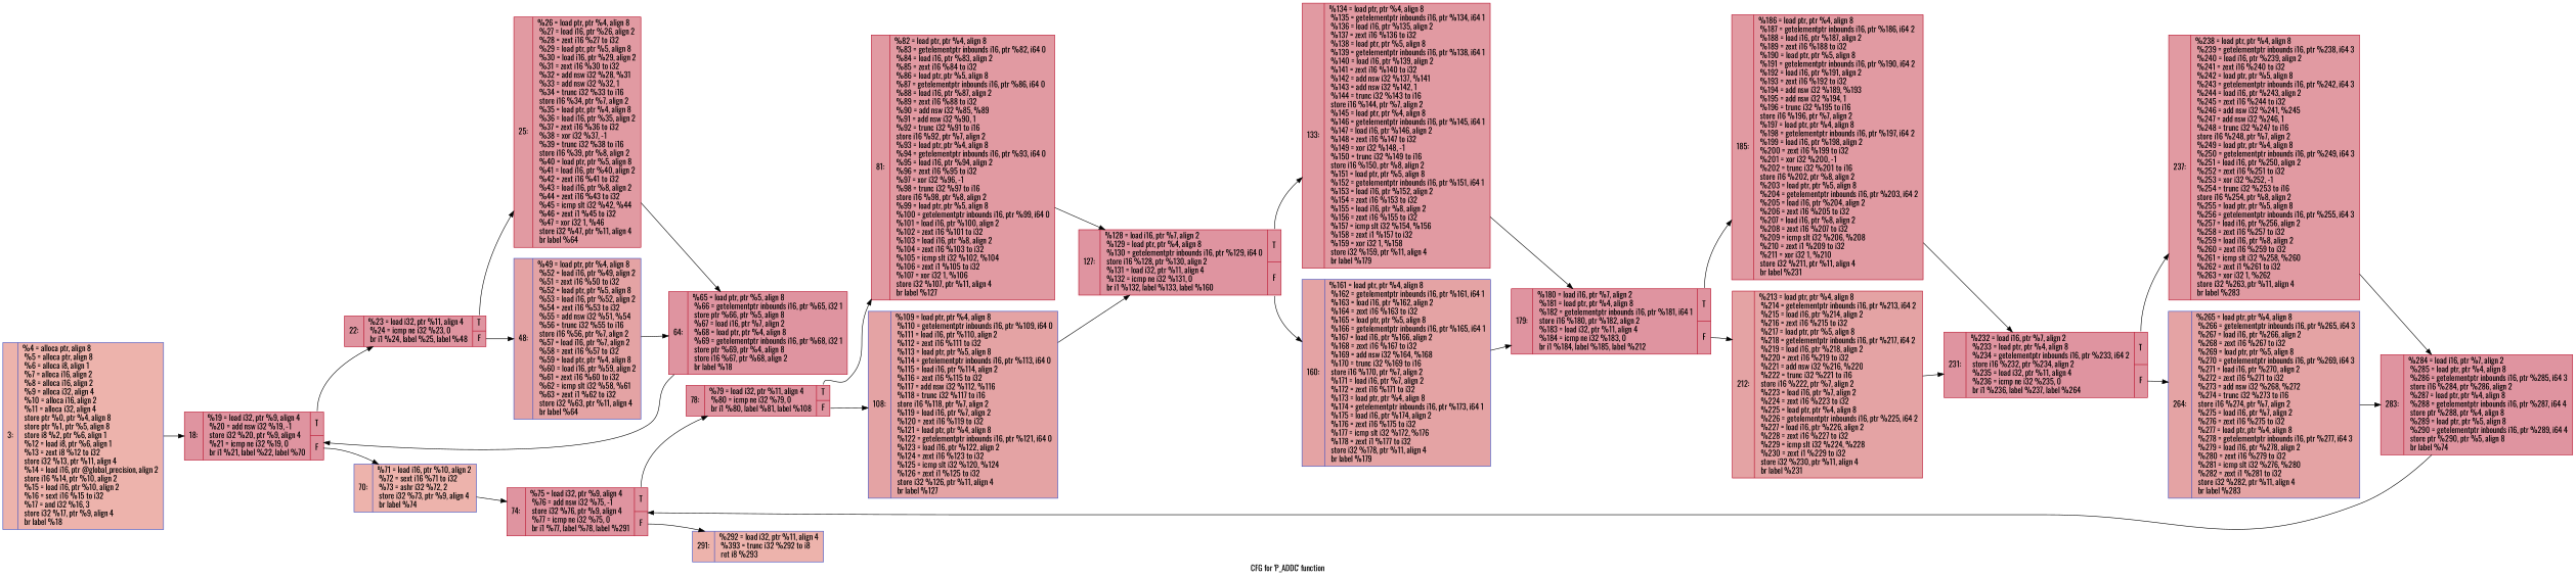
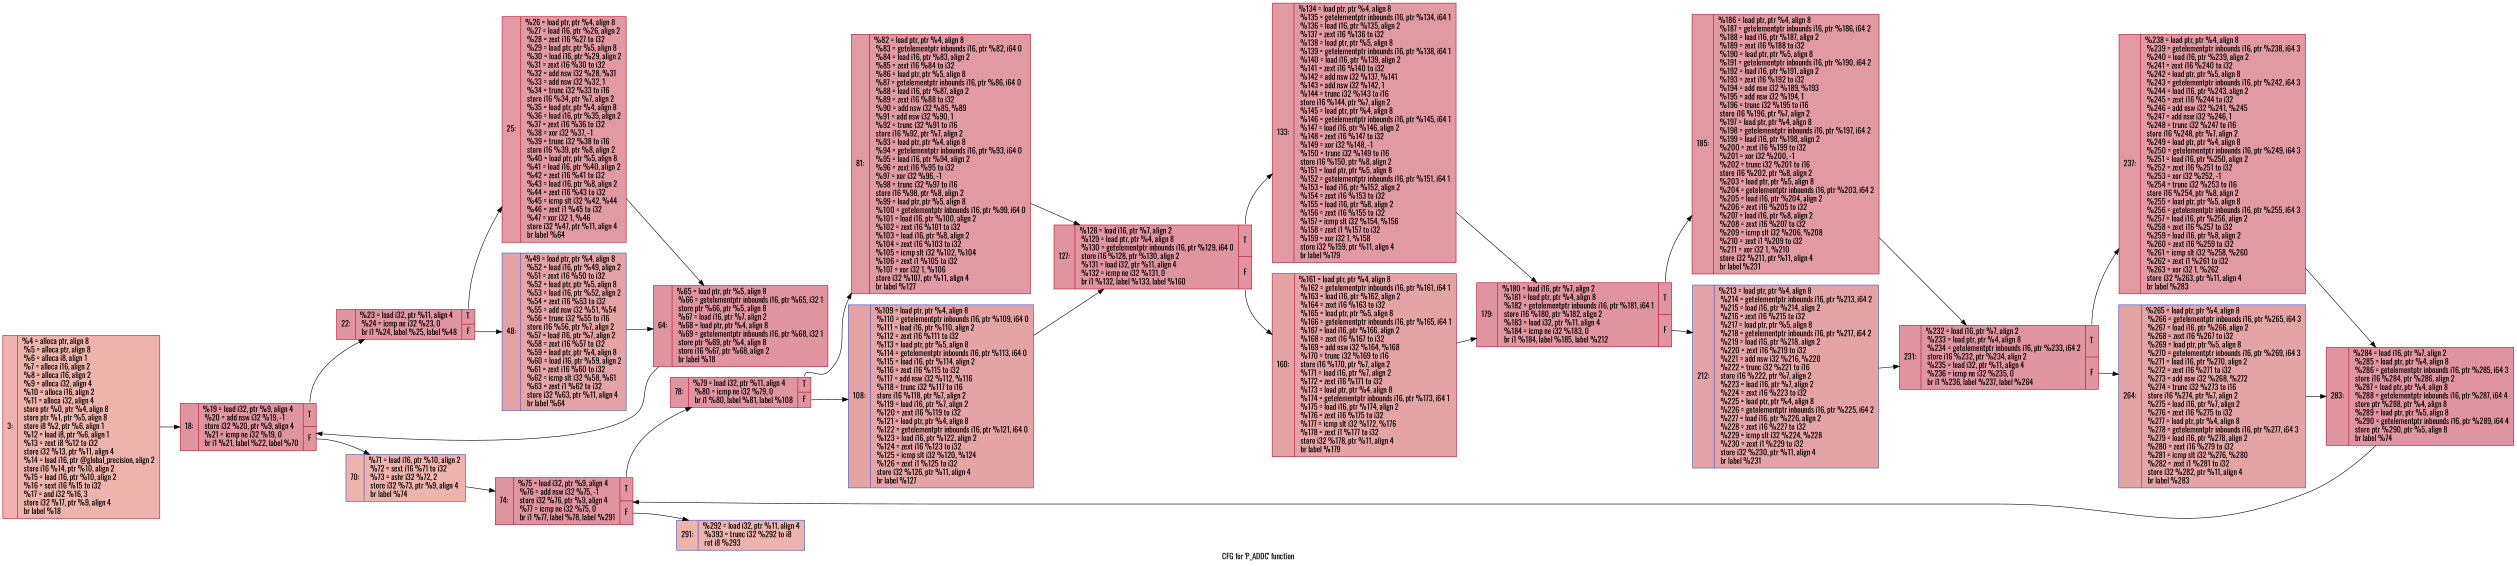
  digraph {
    fontname=Oswald
    label="CFG for 'P_ADDC' function"
    rankdir=LR
    node [color="#b70d28ff" fillcolor="#b70d2870" fontname=Oswald shape=record style=filled]
    edge [fontname=Oswald]
-   n1 [color="#3d50c3ff" fillcolor="#d6524470" label="{3:\l|  %4 = alloca ptr, align 8\l  %5 = alloca ptr, align 8\l  %6 = alloca i8, align 1\l  %7 = alloca i16, align 2\l  %8 = alloca i16, align 2\l  %9 = alloca i32, align 4\l  %10 = alloca i16, align 2\l  %11 = alloca i32, align 4\l  store ptr %0, ptr %4, align 8\l  store ptr %1, ptr %5, align 8\l  store i8 %2, ptr %6, align 1\l  %12 = load i8, ptr %6, align 1\l  %13 = zext i8 %12 to i32\l  store i32 %13, ptr %11, align 4\l  %14 = load i16, ptr @global_precision, align 2\l  store i16 %14, ptr %10, align 2\l  %15 = load i16, ptr %10, align 2\l  %16 = sext i16 %15 to i32\l  %17 = and i32 %16, 3\l  store i32 %17, ptr %9, align 4\l  br label %18\l}"]
+   n1 [fillcolor="#d6524470" label="{3:\l|  %4 = alloca ptr, align 8\l  %5 = alloca ptr, align 8\l  %6 = alloca i8, align 1\l  %7 = alloca i16, align 2\l  %8 = alloca i16, align 2\l  %9 = alloca i32, align 4\l  %10 = alloca i16, align 2\l  %11 = alloca i32, align 4\l  store ptr %0, ptr %4, align 8\l  store ptr %1, ptr %5, align 8\l  store i8 %2, ptr %6, align 1\l  %12 = load i8, ptr %6, align 1\l  %13 = zext i8 %12 to i32\l  store i32 %13, ptr %11, align 4\l  %14 = load i16, ptr @global_precision, align 2\l  store i16 %14, ptr %10, align 2\l  %15 = load i16, ptr %10, align 2\l  %16 = sext i16 %15 to i32\l  %17 = and i32 %16, 3\l  store i32 %17, ptr %9, align 4\l  br label %18\l}"]
    n2 [label="{18:\l|  %19 = load i32, ptr %9, align 4\l  %20 = add nsw i32 %19, -1\l  store i32 %20, ptr %9, align 4\l  %21 = icmp ne i32 %19, 0\l  br i1 %21, label %22, label %70\l|{<s0>T|<s1>F}}"]
    n3 [label="{22:\l|  %23 = load i32, ptr %11, align 4\l  %24 = icmp ne i32 %23, 0\l  br i1 %24, label %25, label %48\l|{<s0>T|<s1>F}}"]
    n4 [color="#3d50c3ff" fillcolor="#d6524470" label="{70:\l|  %71 = load i16, ptr %10, align 2\l  %72 = sext i16 %71 to i32\l  %73 = ashr i32 %72, 2\l  store i32 %73, ptr %9, align 4\l  br label %74\l}"]
    n5 [fillcolor="#bb1b2c70" label="{25:\l|  %26 = load ptr, ptr %4, align 8\l  %27 = load i16, ptr %26, align 2\l  %28 = zext i16 %27 to i32\l  %29 = load ptr, ptr %5, align 8\l  %30 = load i16, ptr %29, align 2\l  %31 = zext i16 %30 to i32\l  %32 = add nsw i32 %28, %31\l  %33 = add nsw i32 %32, 1\l  %34 = trunc i32 %33 to i16\l  store i16 %34, ptr %7, align 2\l  %35 = load ptr, ptr %4, align 8\l  %36 = load i16, ptr %35, align 2\l  %37 = zext i16 %36 to i32\l  %38 = xor i32 %37, -1\l  %39 = trunc i32 %38 to i16\l  store i16 %39, ptr %8, align 2\l  %40 = load ptr, ptr %5, align 8\l  %41 = load i16, ptr %40, align 2\l  %42 = zext i16 %41 to i32\l  %43 = load i16, ptr %8, align 2\l  %44 = zext i16 %43 to i32\l  %45 = icmp slt i32 %42, %44\l  %46 = zext i1 %45 to i32\l  %47 = xor i32 1, %46\l  store i32 %47, ptr %11, align 4\l  br label %64\l}"]
    n6 [color="#3d50c3ff" fillcolor="#c32e3170" label="{48:\l|  %49 = load ptr, ptr %4, align 8\l  %52 = load i16, ptr %49, align 2\l  %51 = zext i16 %50 to i32\l  %52 = load ptr, ptr %5, align 8\l  %53 = load i16, ptr %52, align 2\l  %54 = zext i16 %53 to i32\l  %55 = add nsw i32 %51, %54\l  %56 = trunc i32 %55 to i16\l  store i16 %56, ptr %7, align 2\l  %57 = load i16, ptr %7, align 2\l  %58 = zext i16 %57 to i32\l  %59 = load ptr, ptr %4, align 8\l  %60 = load i16, ptr %59, align 2\l  %61 = zext i16 %60 to i32\l  %62 = icmp slt i32 %58, %61\l  %63 = zext i1 %62 to i32\l  store i32 %63, ptr %11, align 4\l  br label %64\l}"]
    n7 [label="{74:\l|  %75 = load i32, ptr %9, align 4\l  %76 = add nsw i32 %75, -1\l  store i32 %76, ptr %9, align 4\l  %77 = icmp ne i32 %75, 0\l  br i1 %77, label %78, label %291\l|{<s0>T|<s1>F}}"]
    n8 [label="{64:\l|  %65 = load ptr, ptr %5, align 8\l  %66 = getelementptr inbounds i16, ptr %65, i32 1\l  store ptr %66, ptr %5, align 8\l  %67 = load i16, ptr %7, align 2\l  %68 = load ptr, ptr %4, align 8\l  %69 = getelementptr inbounds i16, ptr %68, i32 1\l  store ptr %69, ptr %4, align 8\l  store i16 %67, ptr %68, align 2\l  br label %18\l}"]
    n9 [label="{78:\l|  %79 = load i32, ptr %11, align 4\l  %80 = icmp ne i32 %79, 0\l  br i1 %80, label %81, label %108\l|{<s0>T|<s1>F}}"]
    n10 [color="#3d50c3ff" fillcolor="#d6524470" label="{291:\l|  %292 = load i32, ptr %11, align 4\l  %393 = trunc i32 %292 to i8\l  ret i8 %293\l}"]
    n11 [fillcolor="#bb1b2c70" label="{81:\l|  %82 = load ptr, ptr %4, align 8\l  %83 = getelementptr inbounds i16, ptr %82, i64 0\l  %84 = load i16, ptr %83, align 2\l  %85 = zext i16 %84 to i32\l  %86 = load ptr, ptr %5, align 8\l  %87 = getelementptr inbounds i16, ptr %86, i64 0\l  %88 = load i16, ptr %87, align 2\l  %89 = zext i16 %88 to i32\l  %90 = add nsw i32 %85, %89\l  %91 = add nsw i32 %90, 1\l  %92 = trunc i32 %91 to i16\l  store i16 %92, ptr %7, align 2\l  %93 = load ptr, ptr %4, align 8\l  %94 = getelementptr inbounds i16, ptr %93, i64 0\l  %95 = load i16, ptr %94, align 2\l  %96 = zext i16 %95 to i32\l  %97 = xor i32 %96, -1\l  %98 = trunc i32 %97 to i16\l  store i16 %98, ptr %8, align 2\l  %99 = load ptr, ptr %5, align 8\l  %100 = getelementptr inbounds i16, ptr %99, i64 0\l  %101 = load i16, ptr %100, align 2\l  %102 = zext i16 %101 to i32\l  %103 = load i16, ptr %8, align 2\l  %104 = zext i16 %103 to i32\l  %105 = icmp slt i32 %102, %104\l  %106 = zext i1 %105 to i32\l  %107 = xor i32 1, %106\l  store i32 %107, ptr %11, align 4\l  br label %127\l}"]
    n12 [color="#3d50c3ff" fillcolor="#c32e3170" label="{108:\l|  %109 = load ptr, ptr %4, align 8\l  %110 = getelementptr inbounds i16, ptr %109, i64 0\l  %111 = load i16, ptr %110, align 2\l  %112 = zext i16 %111 to i32\l  %113 = load ptr, ptr %5, align 8\l  %114 = getelementptr inbounds i16, ptr %113, i64 0\l  %115 = load i16, ptr %114, align 2\l  %116 = zext i16 %115 to i32\l  %117 = add nsw i32 %112, %116\l  %118 = trunc i32 %117 to i16\l  store i16 %118, ptr %7, align 2\l  %119 = load i16, ptr %7, align 2\l  %120 = zext i16 %119 to i32\l  %121 = load ptr, ptr %4, align 8\l  %122 = getelementptr inbounds i16, ptr %121, i64 0\l  %123 = load i16, ptr %122, align 2\l  %124 = zext i16 %123 to i32\l  %125 = icmp slt i32 %120, %124\l  %126 = zext i1 %125 to i32\l  store i32 %126, ptr %11, align 4\l  br label %127\l}"]
    n13 [label="{127:\l|  %128 = load i16, ptr %7, align 2\l  %129 = load ptr, ptr %4, align 8\l  %130 = getelementptr inbounds i16, ptr %129, i64 0\l  store i16 %128, ptr %130, align 2\l  %131 = load i32, ptr %11, align 4\l  %132 = icmp ne i32 %131, 0\l  br i1 %132, label %133, label %160\l|{<s0>T|<s1>F}}"]
    n14 [fillcolor="#bb1b2c70" label="{133:\l|  %134 = load ptr, ptr %4, align 8\l  %135 = getelementptr inbounds i16, ptr %134, i64 1\l  %136 = load i16, ptr %135, align 2\l  %137 = zext i16 %136 to i32\l  %138 = load ptr, ptr %5, align 8\l  %139 = getelementptr inbounds i16, ptr %138, i64 1\l  %140 = load i16, ptr %139, align 2\l  %141 = zext i16 %140 to i32\l  %142 = add nsw i32 %137, %141\l  %143 = add nsw i32 %142, 1\l  %144 = trunc i32 %143 to i16\l  store i16 %144, ptr %7, align 2\l  %145 = load ptr, ptr %4, align 8\l  %146 = getelementptr inbounds i16, ptr %145, i64 1\l  %147 = load i16, ptr %146, align 2\l  %148 = zext i16 %147 to i32\l  %149 = xor i32 %148, -1\l  %150 = trunc i32 %149 to i16\l  store i16 %150, ptr %8, align 2\l  %151 = load ptr, ptr %5, align 8\l  %152 = getelementptr inbounds i16, ptr %151, i64 1\l  %153 = load i16, ptr %152, align 2\l  %154 = zext i16 %153 to i32\l  %155 = load i16, ptr %8, align 2\l  %156 = zext i16 %155 to i32\l  %157 = icmp slt i32 %154, %156\l  %158 = zext i1 %157 to i32\l  %159 = xor i32 1, %158\l  store i32 %159, ptr %11, align 4\l  br label %179\l}"]
-   n15 [color="#3d50c3ff" fillcolor="#c32e3170" label="{160:\l|  %161 = load ptr, ptr %4, align 8\l  %162 = getelementptr inbounds i16, ptr %161, i64 1\l  %163 = load i16, ptr %162, align 2\l  %164 = zext i16 %163 to i32\l  %165 = load ptr, ptr %5, align 8\l  %166 = getelementptr inbounds i16, ptr %165, i64 1\l  %167 = load i16, ptr %166, align 2\l  %168 = zext i16 %167 to i32\l  %169 = add nsw i32 %164, %168\l  %170 = trunc i32 %169 to i16\l  store i16 %170, ptr %7, align 2\l  %171 = load i16, ptr %7, align 2\l  %172 = zext i16 %171 to i32\l  %173 = load ptr, ptr %4, align 8\l  %174 = getelementptr inbounds i16, ptr %173, i64 1\l  %175 = load i16, ptr %174, align 2\l  %176 = zext i16 %175 to i32\l  %177 = icmp slt i32 %172, %176\l  %178 = zext i1 %177 to i32\l  store i32 %178, ptr %11, align 4\l  br label %179\l}"]
+   n15 [fillcolor="#c32e3170" label="{160:\l|  %161 = load ptr, ptr %4, align 8\l  %162 = getelementptr inbounds i16, ptr %161, i64 1\l  %163 = load i16, ptr %162, align 2\l  %164 = zext i16 %163 to i32\l  %165 = load ptr, ptr %5, align 8\l  %166 = getelementptr inbounds i16, ptr %165, i64 1\l  %167 = load i16, ptr %166, align 2\l  %168 = zext i16 %167 to i32\l  %169 = add nsw i32 %164, %168\l  %170 = trunc i32 %169 to i16\l  store i16 %170, ptr %7, align 2\l  %171 = load i16, ptr %7, align 2\l  %172 = zext i16 %171 to i32\l  %173 = load ptr, ptr %4, align 8\l  %174 = getelementptr inbounds i16, ptr %173, i64 1\l  %175 = load i16, ptr %174, align 2\l  %176 = zext i16 %175 to i32\l  %177 = icmp slt i32 %172, %176\l  %178 = zext i1 %177 to i32\l  store i32 %178, ptr %11, align 4\l  br label %179\l}"]
    n16 [label="{179:\l|  %180 = load i16, ptr %7, align 2\l  %181 = load ptr, ptr %4, align 8\l  %182 = getelementptr inbounds i16, ptr %181, i64 1\l  store i16 %180, ptr %182, align 2\l  %183 = load i32, ptr %11, align 4\l  %184 = icmp ne i32 %183, 0\l  br i1 %184, label %185, label %212\l|{<s0>T|<s1>F}}"]
    n17 [fillcolor="#bb1b2c70" label="{185:\l|  %186 = load ptr, ptr %4, align 8\l  %187 = getelementptr inbounds i16, ptr %186, i64 2\l  %188 = load i16, ptr %187, align 2\l  %189 = zext i16 %188 to i32\l  %190 = load ptr, ptr %5, align 8\l  %191 = getelementptr inbounds i16, ptr %190, i64 2\l  %192 = load i16, ptr %191, align 2\l  %193 = zext i16 %192 to i32\l  %194 = add nsw i32 %189, %193\l  %195 = add nsw i32 %194, 1\l  %196 = trunc i32 %195 to i16\l  store i16 %196, ptr %7, align 2\l  %197 = load ptr, ptr %4, align 8\l  %198 = getelementptr inbounds i16, ptr %197, i64 2\l  %199 = load i16, ptr %198, align 2\l  %200 = zext i16 %199 to i32\l  %201 = xor i32 %200, -1\l  %202 = trunc i32 %201 to i16\l  store i16 %202, ptr %8, align 2\l  %203 = load ptr, ptr %5, align 8\l  %204 = getelementptr inbounds i16, ptr %203, i64 2\l  %205 = load i16, ptr %204, align 2\l  %206 = zext i16 %205 to i32\l  %207 = load i16, ptr %8, align 2\l  %208 = zext i16 %207 to i32\l  %209 = icmp slt i32 %206, %208\l  %210 = zext i1 %209 to i32\l  %211 = xor i32 1, %210\l  store i32 %211, ptr %11, align 4\l  br label %231\l}"]
-   n18 [fillcolor="#c32e3170" label="{212:\l|  %213 = load ptr, ptr %4, align 8\l  %214 = getelementptr inbounds i16, ptr %213, i64 2\l  %215 = load i16, ptr %214, align 2\l  %216 = zext i16 %215 to i32\l  %217 = load ptr, ptr %5, align 8\l  %218 = getelementptr inbounds i16, ptr %217, i64 2\l  %219 = load i16, ptr %218, align 2\l  %220 = zext i16 %219 to i32\l  %221 = add nsw i32 %216, %220\l  %222 = trunc i32 %221 to i16\l  store i16 %222, ptr %7, align 2\l  %223 = load i16, ptr %7, align 2\l  %224 = zext i16 %223 to i32\l  %225 = load ptr, ptr %4, align 8\l  %226 = getelementptr inbounds i16, ptr %225, i64 2\l  %227 = load i16, ptr %226, align 2\l  %228 = zext i16 %227 to i32\l  %229 = icmp slt i32 %224, %228\l  %230 = zext i1 %229 to i32\l  store i32 %230, ptr %11, align 4\l  br label %231\l}"]
+   n18 [color="#3d50c3ff" fillcolor="#c32e3170" label="{212:\l|  %213 = load ptr, ptr %4, align 8\l  %214 = getelementptr inbounds i16, ptr %213, i64 2\l  %215 = load i16, ptr %214, align 2\l  %216 = zext i16 %215 to i32\l  %217 = load ptr, ptr %5, align 8\l  %218 = getelementptr inbounds i16, ptr %217, i64 2\l  %219 = load i16, ptr %218, align 2\l  %220 = zext i16 %219 to i32\l  %221 = add nsw i32 %216, %220\l  %222 = trunc i32 %221 to i16\l  store i16 %222, ptr %7, align 2\l  %223 = load i16, ptr %7, align 2\l  %224 = zext i16 %223 to i32\l  %225 = load ptr, ptr %4, align 8\l  %226 = getelementptr inbounds i16, ptr %225, i64 2\l  %227 = load i16, ptr %226, align 2\l  %228 = zext i16 %227 to i32\l  %229 = icmp slt i32 %224, %228\l  %230 = zext i1 %229 to i32\l  store i32 %230, ptr %11, align 4\l  br label %231\l}"]
    n19 [label="{231:\l|  %232 = load i16, ptr %7, align 2\l  %233 = load ptr, ptr %4, align 8\l  %234 = getelementptr inbounds i16, ptr %233, i64 2\l  store i16 %232, ptr %234, align 2\l  %235 = load i32, ptr %11, align 4\l  %236 = icmp ne i32 %235, 0\l  br i1 %236, label %237, label %264\l|{<s0>T|<s1>F}}"]
    n20 [fillcolor="#bb1b2c70" label="{237:\l|  %238 = load ptr, ptr %4, align 8\l  %239 = getelementptr inbounds i16, ptr %238, i64 3\l  %240 = load i16, ptr %239, align 2\l  %241 = zext i16 %240 to i32\l  %242 = load ptr, ptr %5, align 8\l  %243 = getelementptr inbounds i16, ptr %242, i64 3\l  %244 = load i16, ptr %243, align 2\l  %245 = zext i16 %244 to i32\l  %246 = add nsw i32 %241, %245\l  %247 = add nsw i32 %246, 1\l  %248 = trunc i32 %247 to i16\l  store i16 %248, ptr %7, align 2\l  %249 = load ptr, ptr %4, align 8\l  %250 = getelementptr inbounds i16, ptr %249, i64 3\l  %251 = load i16, ptr %250, align 2\l  %252 = zext i16 %251 to i32\l  %253 = xor i32 %252, -1\l  %254 = trunc i32 %253 to i16\l  store i16 %254, ptr %8, align 2\l  %255 = load ptr, ptr %5, align 8\l  %256 = getelementptr inbounds i16, ptr %255, i64 3\l  %257 = load i16, ptr %256, align 2\l  %258 = zext i16 %257 to i32\l  %259 = load i16, ptr %8, align 2\l  %260 = zext i16 %259 to i32\l  %261 = icmp slt i32 %258, %260\l  %262 = zext i1 %261 to i32\l  %263 = xor i32 1, %262\l  store i32 %263, ptr %11, align 4\l  br label %283\l}"]
    n21 [color="#3d50c3ff" fillcolor="#c32e3170" label="{264:\l|  %265 = load ptr, ptr %4, align 8\l  %266 = getelementptr inbounds i16, ptr %265, i64 3\l  %267 = load i16, ptr %266, align 2\l  %268 = zext i16 %267 to i32\l  %269 = load ptr, ptr %5, align 8\l  %270 = getelementptr inbounds i16, ptr %269, i64 3\l  %271 = load i16, ptr %270, align 2\l  %272 = zext i16 %271 to i32\l  %273 = add nsw i32 %268, %272\l  %274 = trunc i32 %273 to i16\l  store i16 %274, ptr %7, align 2\l  %275 = load i16, ptr %7, align 2\l  %276 = zext i16 %275 to i32\l  %277 = load ptr, ptr %4, align 8\l  %278 = getelementptr inbounds i16, ptr %277, i64 3\l  %279 = load i16, ptr %278, align 2\l  %280 = zext i16 %279 to i32\l  %281 = icmp slt i32 %276, %280\l  %282 = zext i1 %281 to i32\l  store i32 %282, ptr %11, align 4\l  br label %283\l}"]
    n22 [label="{283:\l|  %284 = load i16, ptr %7, align 2\l  %285 = load ptr, ptr %4, align 8\l  %286 = getelementptr inbounds i16, ptr %285, i64 3\l  store i16 %284, ptr %286, align 2\l  %287 = load ptr, ptr %4, align 8\l  %288 = getelementptr inbounds i16, ptr %287, i64 4\l  store ptr %288, ptr %4, align 8\l  %289 = load ptr, ptr %5, align 8\l  %290 = getelementptr inbounds i16, ptr %289, i64 4\l  store ptr %290, ptr %5, align 8\l  br label %74\l}"]
    n1 -> n2
    n2 -> n3 [tailport=s0]
    n2 -> n4 [tailport=s1]
    n3 -> n5 [tailport=s0]
    n3 -> n6 [tailport=s1]
    n4 -> n7
    n5 -> n8
    n6 -> n8
    n7 -> n9 [tailport=s0]
    n7 -> n10 [tailport=s1]
    n8 -> n2
    n9 -> n11 [tailport=s0]
    n9 -> n12 [tailport=s1]
    n11 -> n13
    n12 -> n13
    n13 -> n14 [tailport=s0]
    n13 -> n15 [tailport=s1]
    n14 -> n16
    n15 -> n16
    n16 -> n17 [tailport=s0]
    n16 -> n18 [tailport=s1]
    n17 -> n19
    n18 -> n19
    n19 -> n20 [tailport=s0]
    n19 -> n21 [tailport=s1]
    n20 -> n22
    n21 -> n22
    n22 -> n7
  }
